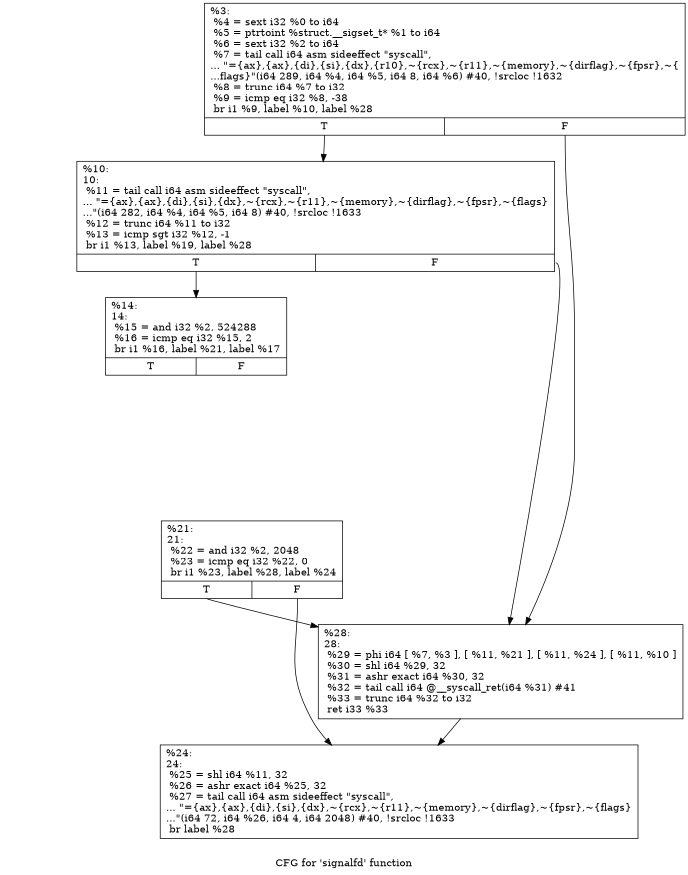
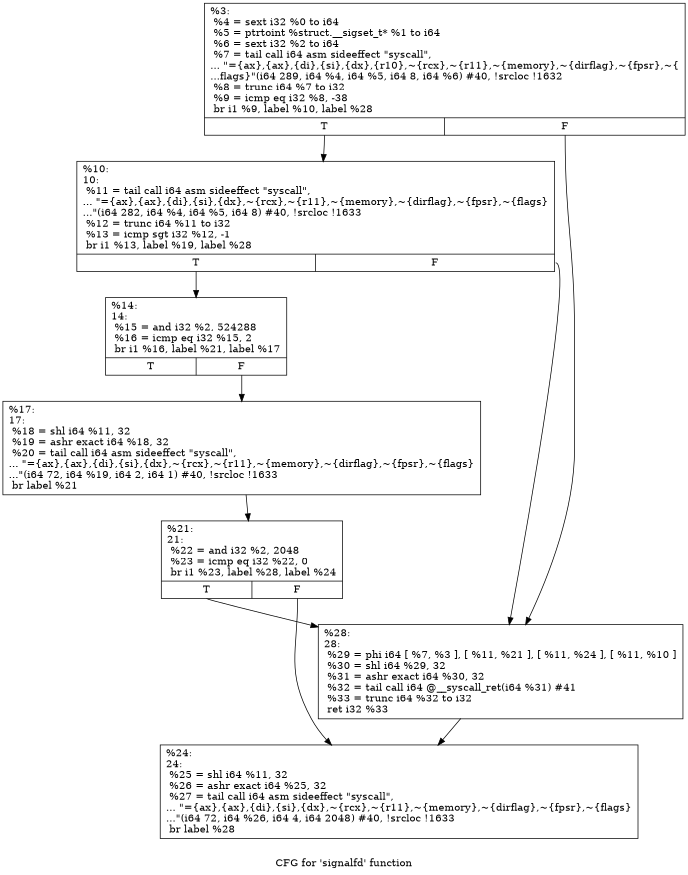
  digraph {
    label="CFG for 'signalfd' function"
    node [shape=record]
    edge [tailport=s0]
    n1 [label="{%3:\l  %4 = sext i32 %0 to i64\l  %5 = ptrtoint %struct.__sigset_t* %1 to i64\l  %6 = sext i32 %2 to i64\l  %7 = tail call i64 asm sideeffect \"syscall\",\l... \"=\{ax\},\{ax\},\{di\},\{si\},\{dx\},\{r10\},~\{rcx\},~\{r11\},~\{memory\},~\{dirflag\},~\{fpsr\},~\{\l...flags\}\"(i64 289, i64 %4, i64 %5, i64 8, i64 %6) #40, !srcloc !1632\l  %8 = trunc i64 %7 to i32\l  %9 = icmp eq i32 %8, -38\l  br i1 %9, label %10, label %28\l|{<s0>T|<s1>F}}"]
    n2 [label="{%10:\l10:                                               \l  %11 = tail call i64 asm sideeffect \"syscall\",\l... \"=\{ax\},\{ax\},\{di\},\{si\},\{dx\},~\{rcx\},~\{r11\},~\{memory\},~\{dirflag\},~\{fpsr\},~\{flags\}\l...\"(i64 282, i64 %4, i64 %5, i64 8) #40, !srcloc !1633\l  %12 = trunc i64 %11 to i32\l  %13 = icmp sgt i32 %12, -1\l  br i1 %13, label %19, label %28\l|{<s0>T|<s1>F}}"]
-   n3 [label="{%28:\l28:                                               \l  %29 = phi i64 [ %7, %3 ], [ %11, %21 ], [ %11, %24 ], [ %11, %10 ]\l  %30 = shl i64 %29, 32\l  %31 = ashr exact i64 %30, 32\l  %32 = tail call i64 @__syscall_ret(i64 %31) #41\l  %33 = trunc i64 %32 to i32\l  ret i33 %33\l}"]
+   n3 [label="{%28:\l28:                                               \l  %29 = phi i64 [ %7, %3 ], [ %11, %21 ], [ %11, %24 ], [ %11, %10 ]\l  %30 = shl i64 %29, 32\l  %31 = ashr exact i64 %30, 32\l  %32 = tail call i64 @__syscall_ret(i64 %31) #41\l  %33 = trunc i64 %32 to i32\l  ret i32 %33\l}"]
    n4 [label="{%14:\l14:                                               \l  %15 = and i32 %2, 524288\l  %16 = icmp eq i32 %15, 2\l  br i1 %16, label %21, label %17\l|{<s0>T|<s1>F}}"]
    n5 [label="{%24:\l24:                                               \l  %25 = shl i64 %11, 32\l  %26 = ashr exact i64 %25, 32\l  %27 = tail call i64 asm sideeffect \"syscall\",\l... \"=\{ax\},\{ax\},\{di\},\{si\},\{dx\},~\{rcx\},~\{r11\},~\{memory\},~\{dirflag\},~\{fpsr\},~\{flags\}\l...\"(i64 72, i64 %26, i64 4, i64 2048) #40, !srcloc !1633\l  br label %28\l}"]
+   n6 [label="{%17:\l17:                                               \l  %18 = shl i64 %11, 32\l  %19 = ashr exact i64 %18, 32\l  %20 = tail call i64 asm sideeffect \"syscall\",\l... \"=\{ax\},\{ax\},\{di\},\{si\},\{dx\},~\{rcx\},~\{r11\},~\{memory\},~\{dirflag\},~\{fpsr\},~\{flags\}\l...\"(i64 72, i64 %19, i64 2, i64 1) #40, !srcloc !1633\l  br label %21\l}"]
    n7 [label="{%21:\l21:                                               \l  %22 = and i32 %2, 2048\l  %23 = icmp eq i32 %22, 0\l  br i1 %23, label %28, label %24\l|{<s0>T|<s1>F}}"]
    n1 -> n2
    n1 -> n3 [tailport=s1]
    n2 -> n3 [tailport=s1]
    n2 -> n4
    n3 -> n5
+   n4 -> n6 [tailport=s1]
+   n6 -> n7
    n7 -> n3
    n7 -> n5 [tailport=s1]
  }
